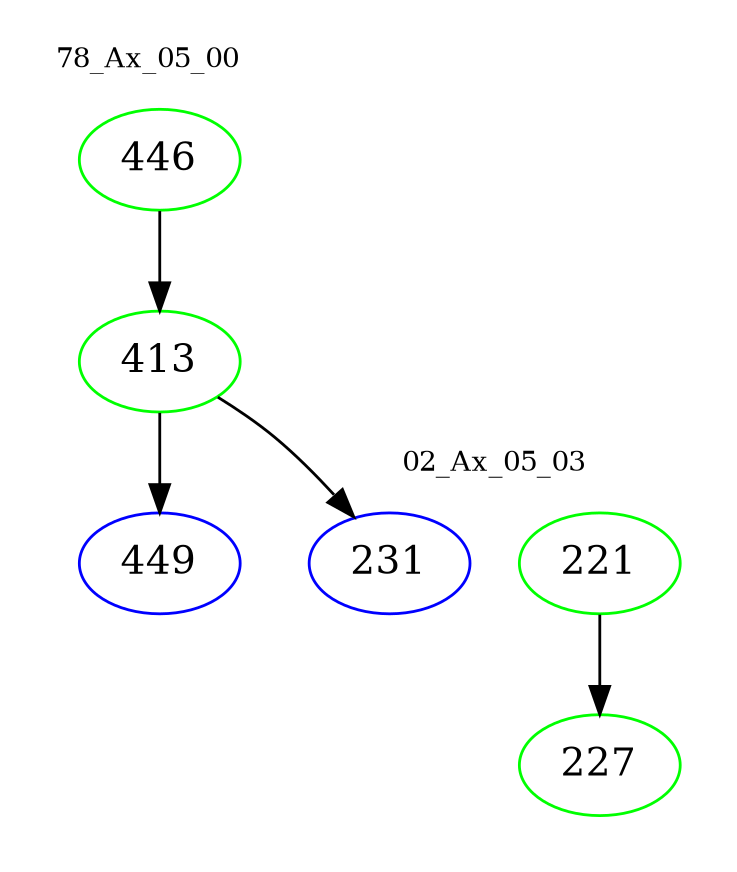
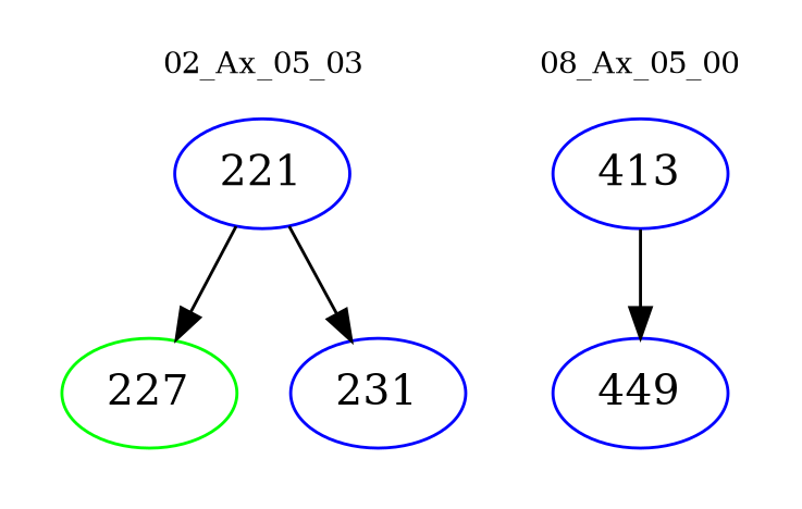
  digraph {
    node [color=green]
    edge [color=black]
    n1 [label=227]
-   n2 [label=221]
+   n2 [color=blue label=221]
    n3 [color=blue label=231]
-   n4 [label=446]
-   n5 [label=413]
+   n5 [color=blue label=413]
    n6 [color=blue label=449]
    subgraph cluster_1 {
      color=white
      fontsize=10
      label="02_Ax_05_03"
      n1
      n2
      n3
    }
    subgraph cluster_2 {
      color=white
      fontsize=10
-     label="78_Ax_05_00"
-     n4
+     label="08_Ax_05_00"
      n5
      n6
    }
    n2 -> n1
-   n5 -> n3
-   n4 -> n5
+   n2 -> n3
    n5 -> n6
  }
